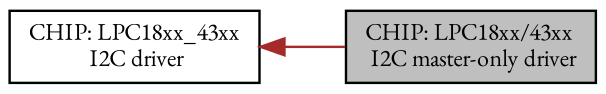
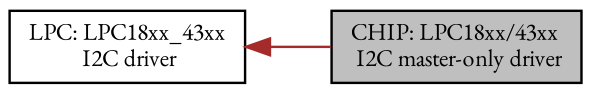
  digraph {
    rankdir=LR
    fontname="EB Garamond"
    node [color=black fontname="EB Garamond" fontsize=10 shape=record style=filled]
    n1 [fillcolor=grey75 fontcolor=black height=0.2 label="CHIP: LPC18xx/43xx\l I2C master-only driver" width=0.4]
-   n2 [fillcolor=white height=0.2 label="CHIP: LPC18xx_43xx\l I2C driver" width=0.4]
+   n2 [fillcolor=white height=0.2 label="LPC: LPC18xx_43xx\l I2C driver" width=0.4]
    n2 -> n1 [dir=back fontname="EB Garamond" fontsize=10 labelfontname=Helvetica labelfontsize=10 shape=plaintext style=solid color=brown]
  }
